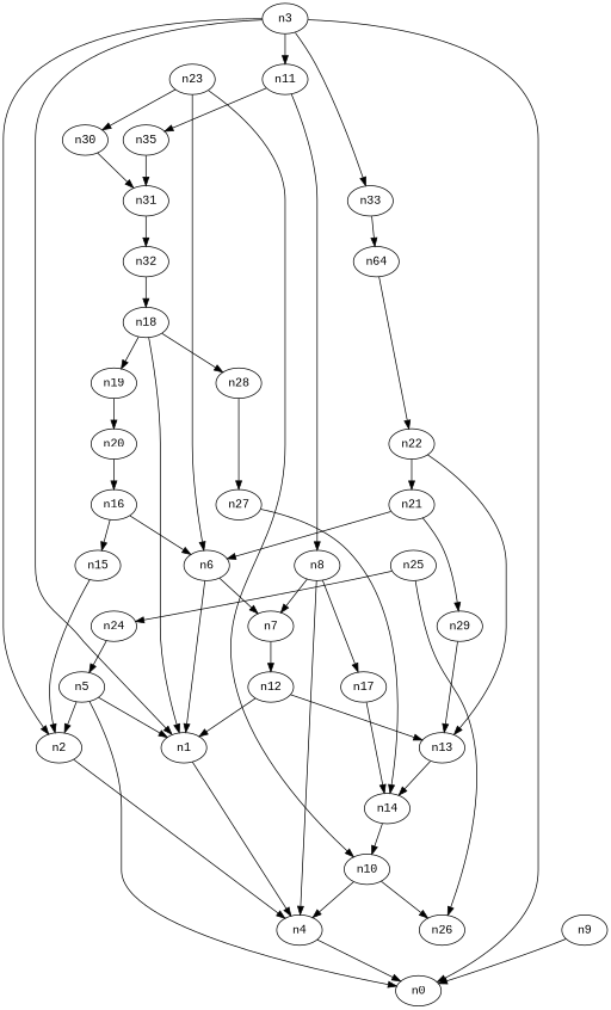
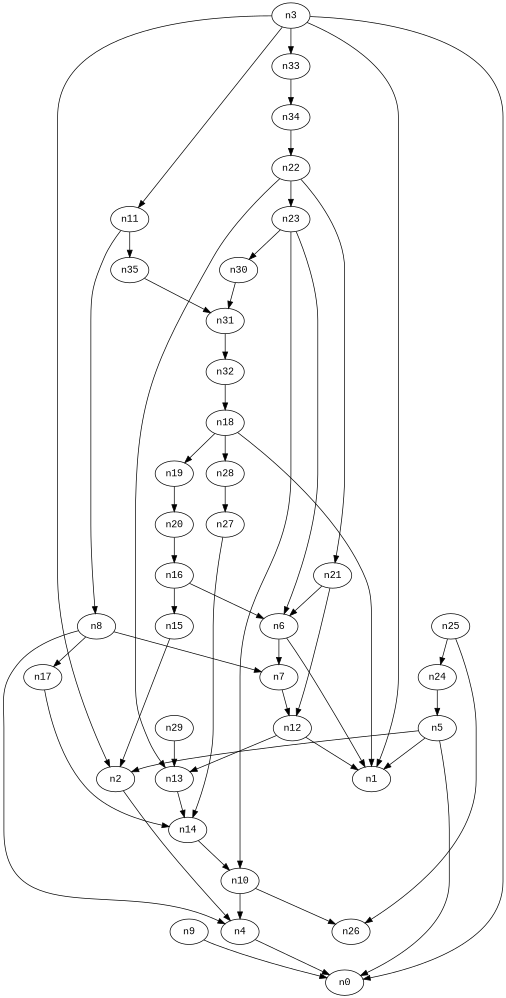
  digraph {
    fontname="Liberation Mono"
    node [fontname="Liberation Mono"]
    edge [fontname="Liberation Mono"]
    n1
    n4
    n0
    n2
    n3
    n11
    n33
    n8
    n35
-   n34 [label=n64]
+   n34
    n7
    n17
    n31
    n22
    n5
    n6
    n12
    n13
    n14
    n10
    n9
    n26
    n25
    n24
    n32
    n15
    n16
    n18
    n19
    n28
    n20
    n27
    n21
    n29
    n23
    n30
-   n1 -> n4
    n4 -> n0
    n2 -> n4
    n3 -> n1
    n3 -> n0
    n3 -> n2
    n3 -> n11
    n3 -> n33
    n11 -> n8
    n11 -> n35
    n33 -> n34
    n8 -> n4
    n8 -> n7
    n8 -> n17
    n35 -> n31
    n34 -> n22
    n7 -> n12
    n17 -> n14
    n31 -> n32
    n22 -> n13
    n22 -> n21
+   n22 -> n23
    n5 -> n1
    n5 -> n0
    n5 -> n2
    n6 -> n1
    n6 -> n7
    n12 -> n1
    n12 -> n13
    n13 -> n14
    n14 -> n10
    n10 -> n4
    n10 -> n26
    n9 -> n0
    n25 -> n26
    n25 -> n24
    n24 -> n5
    n32 -> n18
    n15 -> n2
    n16 -> n6
    n16 -> n15
    n18 -> n1
    n18 -> n19
    n18 -> n28
    n19 -> n20
    n28 -> n27
    n20 -> n16
    n27 -> n14
    n21 -> n6
-   n21 -> n29
+   n21 -> n12
    n29 -> n13
    n23 -> n6
    n23 -> n10
    n23 -> n30
    n30 -> n31
  }
